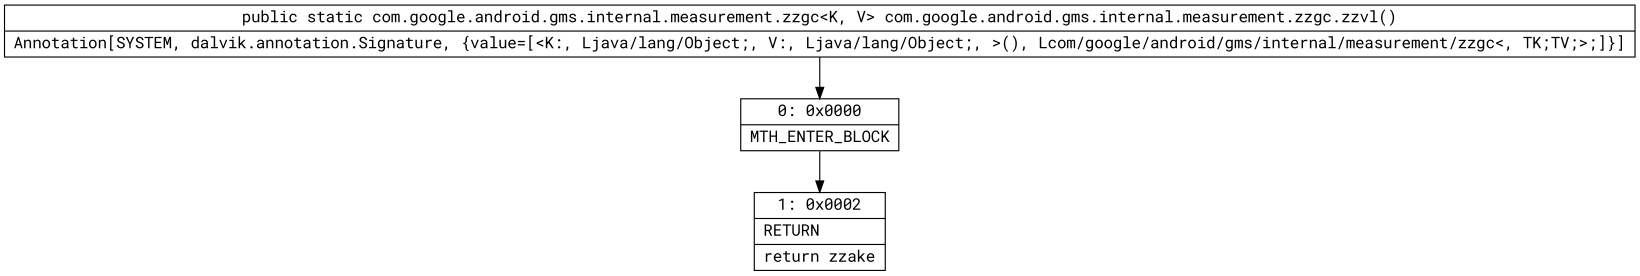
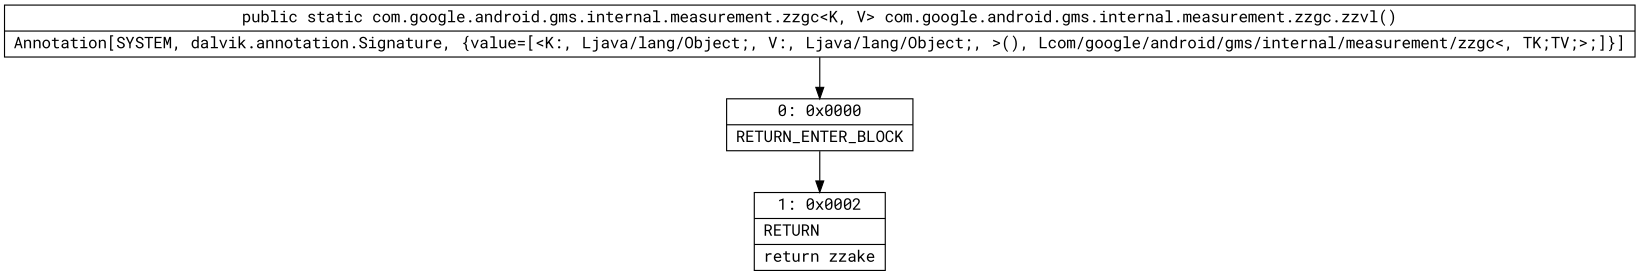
  digraph {
    fontname="Roboto Mono"
    node [shape=record fontname="Roboto Mono"]
    edge [fontname="Roboto Mono"]
-   n1 [label="{0\:\ 0x0000|MTH_ENTER_BLOCK\l}"]
+   n1 [label="{0\:\ 0x0000|RETURN_ENTER_BLOCK\l}"]
    n2 [label="{1\:\ 0x0002|RETURN\l|return zzake\l}"]
    n3 [label="{public static com.google.android.gms.internal.measurement.zzgc\<K, V\> com.google.android.gms.internal.measurement.zzgc.zzvl()  | Annotation[SYSTEM, dalvik.annotation.Signature, \{value=[\<K:, Ljava\/lang\/Object;, V:, Ljava\/lang\/Object;, \>(), Lcom\/google\/android\/gms\/internal\/measurement\/zzgc\<, TK;TV;\>;]\}]\l}"]
    n1 -> n2
    n3 -> n1
  }
